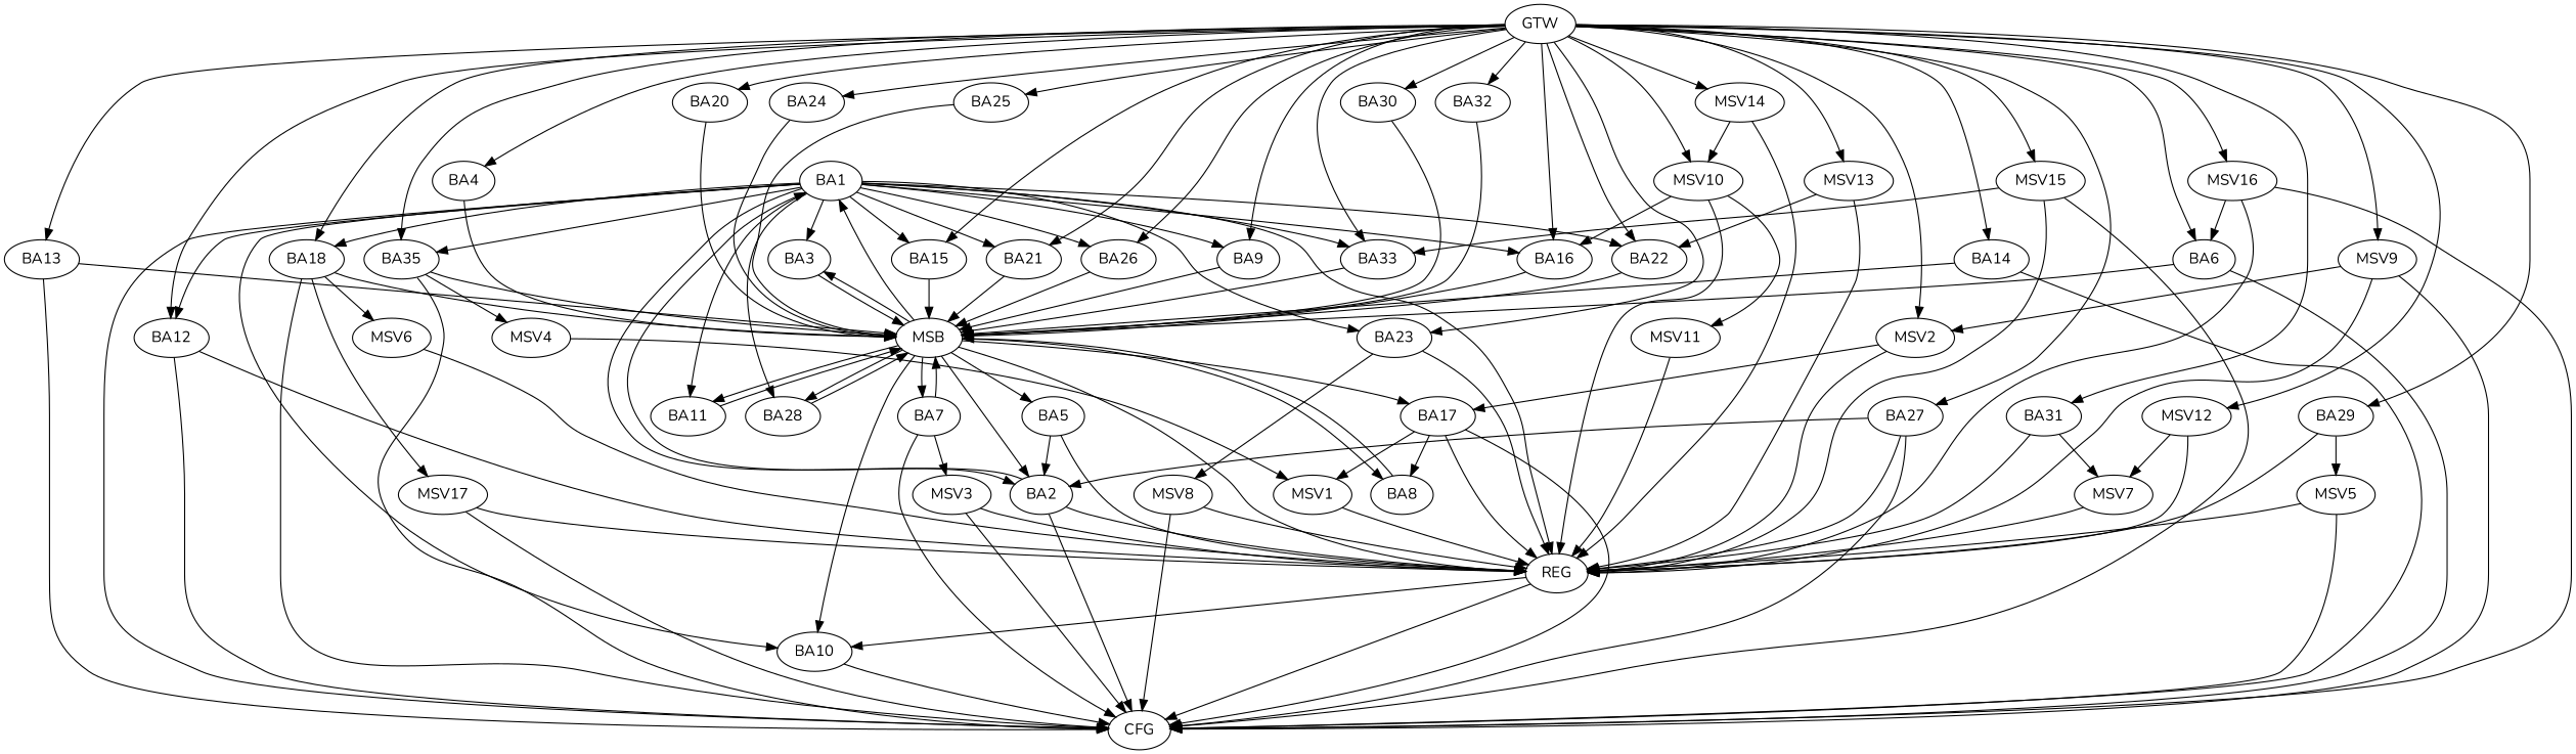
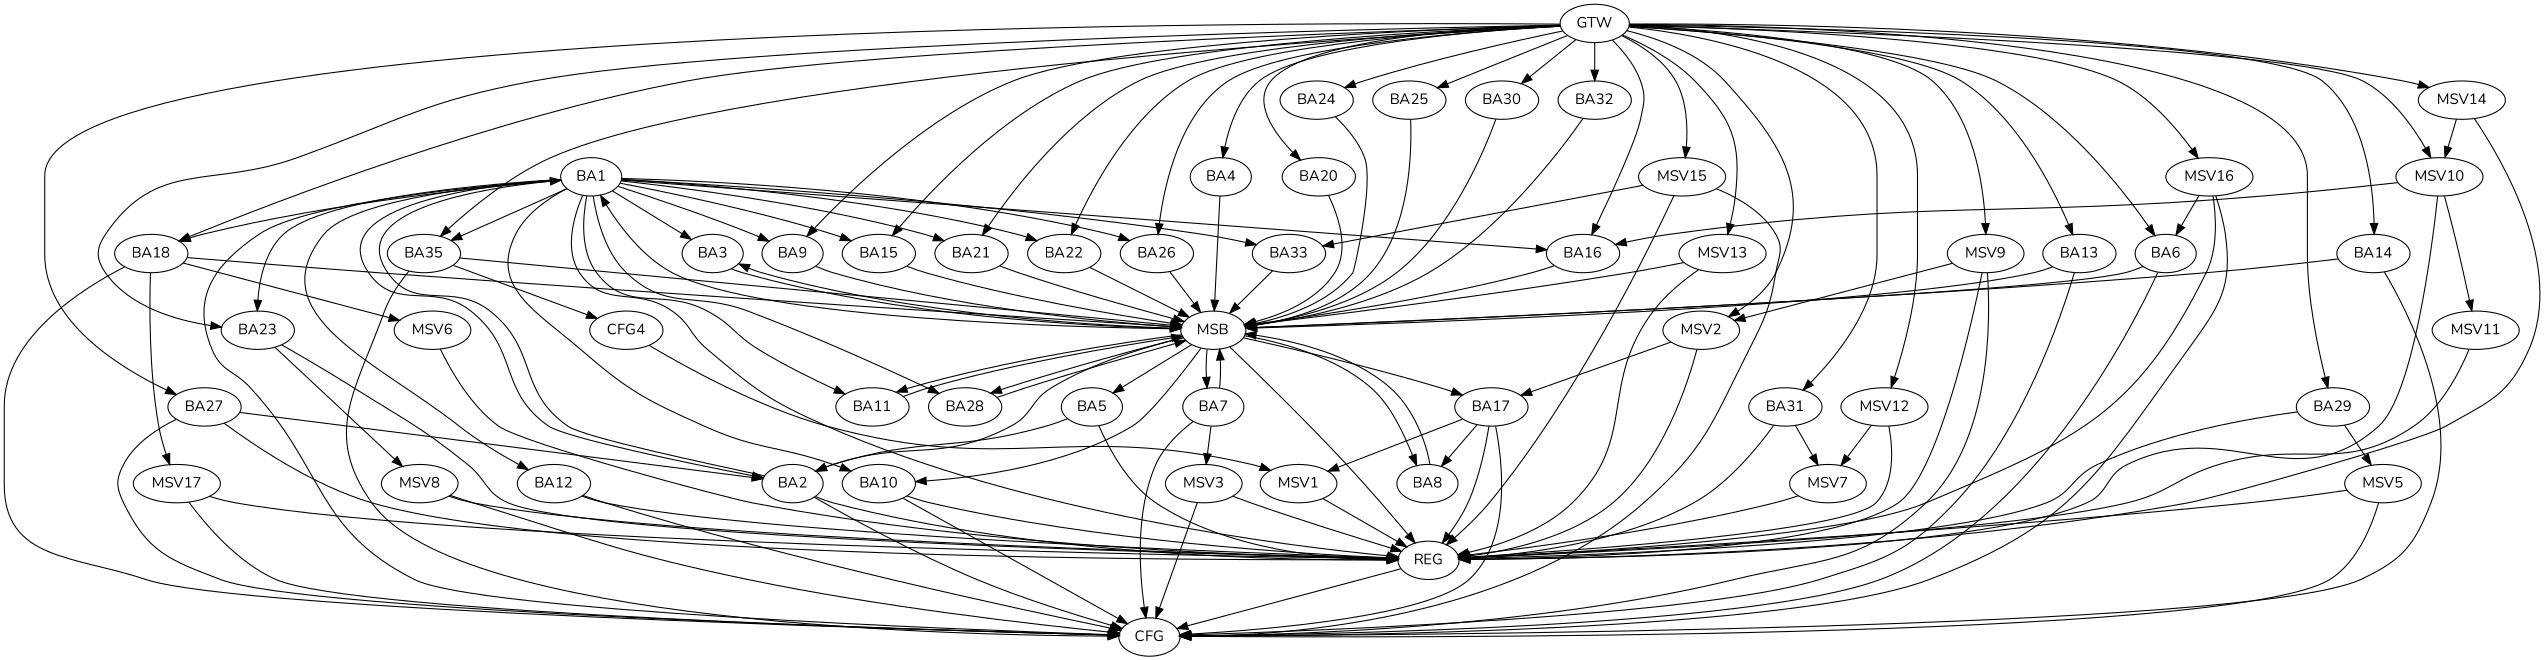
  strict digraph {
    fontname=Nunito
    node [fontname=Nunito]
    edge [fontname=Nunito]
    n1 [label=BA1]
    n2 [label=BA2]
    n3 [label=BA3]
    n4 [label=BA9]
    n5 [label=BA10]
    n6 [label=BA11]
    n7 [label=BA12]
    n8 [label=BA15]
    n9 [label=BA16]
    n10 [label=BA18]
    n11 [label=BA21]
    n12 [label=BA22]
    n13 [label=BA23]
    n14 [label=BA26]
    n15 [label=BA28]
    n16 [label=BA33]
    n17 [label=BA35]
    n18 [label=REG]
    n19 [label=CFG]
    n20 [label=MSB]
    n21 [label=MSV6]
    n22 [label=MSV17]
    n23 [label=MSV8]
-   n24 [label=MSV4]
+   n24 [label=CFG4]
    n25 [label=BA5]
    n26 [label=BA7]
    n27 [label=BA8]
    n28 [label=BA17]
    n29 [label=BA4]
    n30 [label=BA6]
    n31 [label=MSV3]
    n32 [label=BA13]
    n33 [label=BA14]
    n34 [label=MSV1]
    n35 [label=BA20]
    n36 [label=BA24]
    n37 [label=BA25]
    n38 [label=BA27]
    n39 [label=BA29]
    n40 [label=MSV5]
    n41 [label=BA30]
    n42 [label=BA31]
    n43 [label=MSV7]
    n44 [label=BA32]
    n45 [label=GTW]
    n46 [label=MSV2]
    n47 [label=MSV9]
    n48 [label=MSV10]
    n49 [label=MSV12]
    n50 [label=MSV13]
    n51 [label=MSV14]
    n52 [label=MSV15]
    n53 [label=MSV16]
    n54 [label=MSV11]
    n1 -> n2
    n1 -> n3
    n1 -> n4
    n1 -> n5
    n1 -> n6
    n1 -> n7
    n1 -> n8
    n1 -> n9
    n1 -> n10
    n1 -> n11
    n1 -> n12
    n1 -> n13
    n1 -> n14
    n1 -> n15
    n1 -> n16
    n1 -> n17
    n1 -> n18
    n1 -> n19
    n2 -> n1
    n2 -> n18
    n2 -> n19
    n3 -> n20
    n4 -> n20
-   n18 -> n5
+   n5 -> n18
    n5 -> n19
    n6 -> n20
    n7 -> n18
    n7 -> n19
    n8 -> n20
    n9 -> n20
    n10 -> n19
    n10 -> n20
    n10 -> n21
    n10 -> n22
    n11 -> n20
    n12 -> n20
    n13 -> n18
    n13 -> n23
    n14 -> n20
    n15 -> n20
    n16 -> n20
    n17 -> n19
    n17 -> n20
    n17 -> n24
    n18 -> n19
    n20 -> n1
    n20 -> n2
    n20 -> n3
    n20 -> n5
    n20 -> n6
    n20 -> n15
    n20 -> n18
    n20 -> n25
    n20 -> n26
    n20 -> n27
    n20 -> n28
    n21 -> n18
    n22 -> n18
    n22 -> n19
    n23 -> n18
    n23 -> n19
    n24 -> n34
    n25 -> n2
    n25 -> n18
    n26 -> n19
    n26 -> n20
    n26 -> n31
    n27 -> n20
    n28 -> n18
    n28 -> n19
    n28 -> n27
    n28 -> n34
    n29 -> n20
    n30 -> n19
    n30 -> n20
    n31 -> n18
    n31 -> n19
    n32 -> n19
    n32 -> n20
    n33 -> n19
    n33 -> n20
    n34 -> n18
    n35 -> n20
    n36 -> n20
    n37 -> n20
    n38 -> n2
    n38 -> n18
    n38 -> n19
    n39 -> n18
    n39 -> n40
    n40 -> n18
    n40 -> n19
    n41 -> n20
    n42 -> n18
    n42 -> n43
    n43 -> n18
    n44 -> n20
    n45 -> n4
-   n45 -> n7
    n45 -> n8
    n45 -> n9
    n45 -> n10
    n45 -> n11
    n45 -> n12
    n45 -> n13
    n45 -> n14
-   n45 -> n16
    n45 -> n17
    n45 -> n29
    n45 -> n30
    n45 -> n32
    n45 -> n33
    n45 -> n35
    n45 -> n36
    n45 -> n37
    n45 -> n38
    n45 -> n39
    n45 -> n41
    n45 -> n42
    n45 -> n44
    n45 -> n46
    n45 -> n47
    n45 -> n48
    n45 -> n49
    n45 -> n50
    n45 -> n51
    n45 -> n52
    n45 -> n53
    n46 -> n18
    n46 -> n28
    n47 -> n18
    n47 -> n19
    n47 -> n46
    n48 -> n9
    n48 -> n18
    n48 -> n54
    n49 -> n18
    n49 -> n43
-   n50 -> n12
+   n50 -> n20
    n50 -> n18
    n51 -> n18
    n51 -> n48
    n52 -> n16
    n52 -> n18
    n52 -> n19
    n53 -> n18
    n53 -> n19
    n53 -> n30
    n54 -> n18
  }
